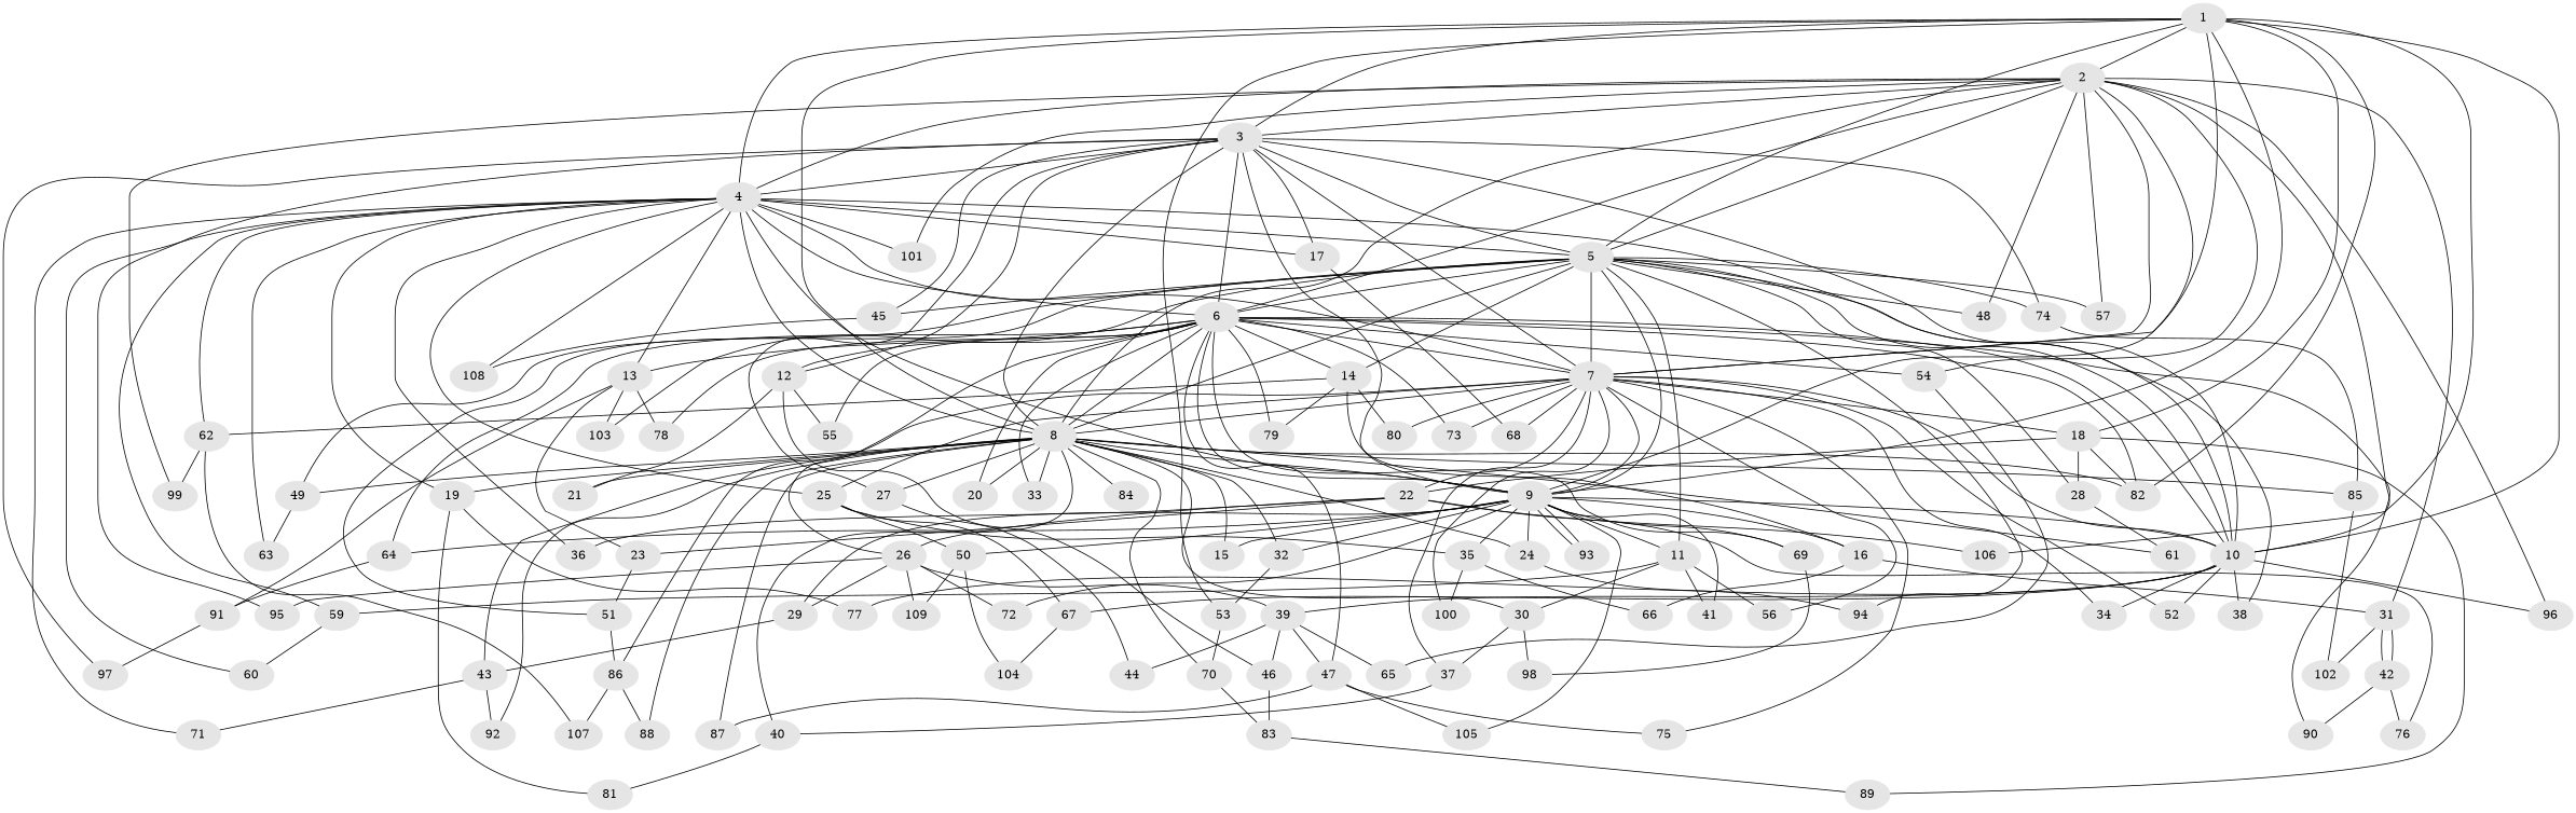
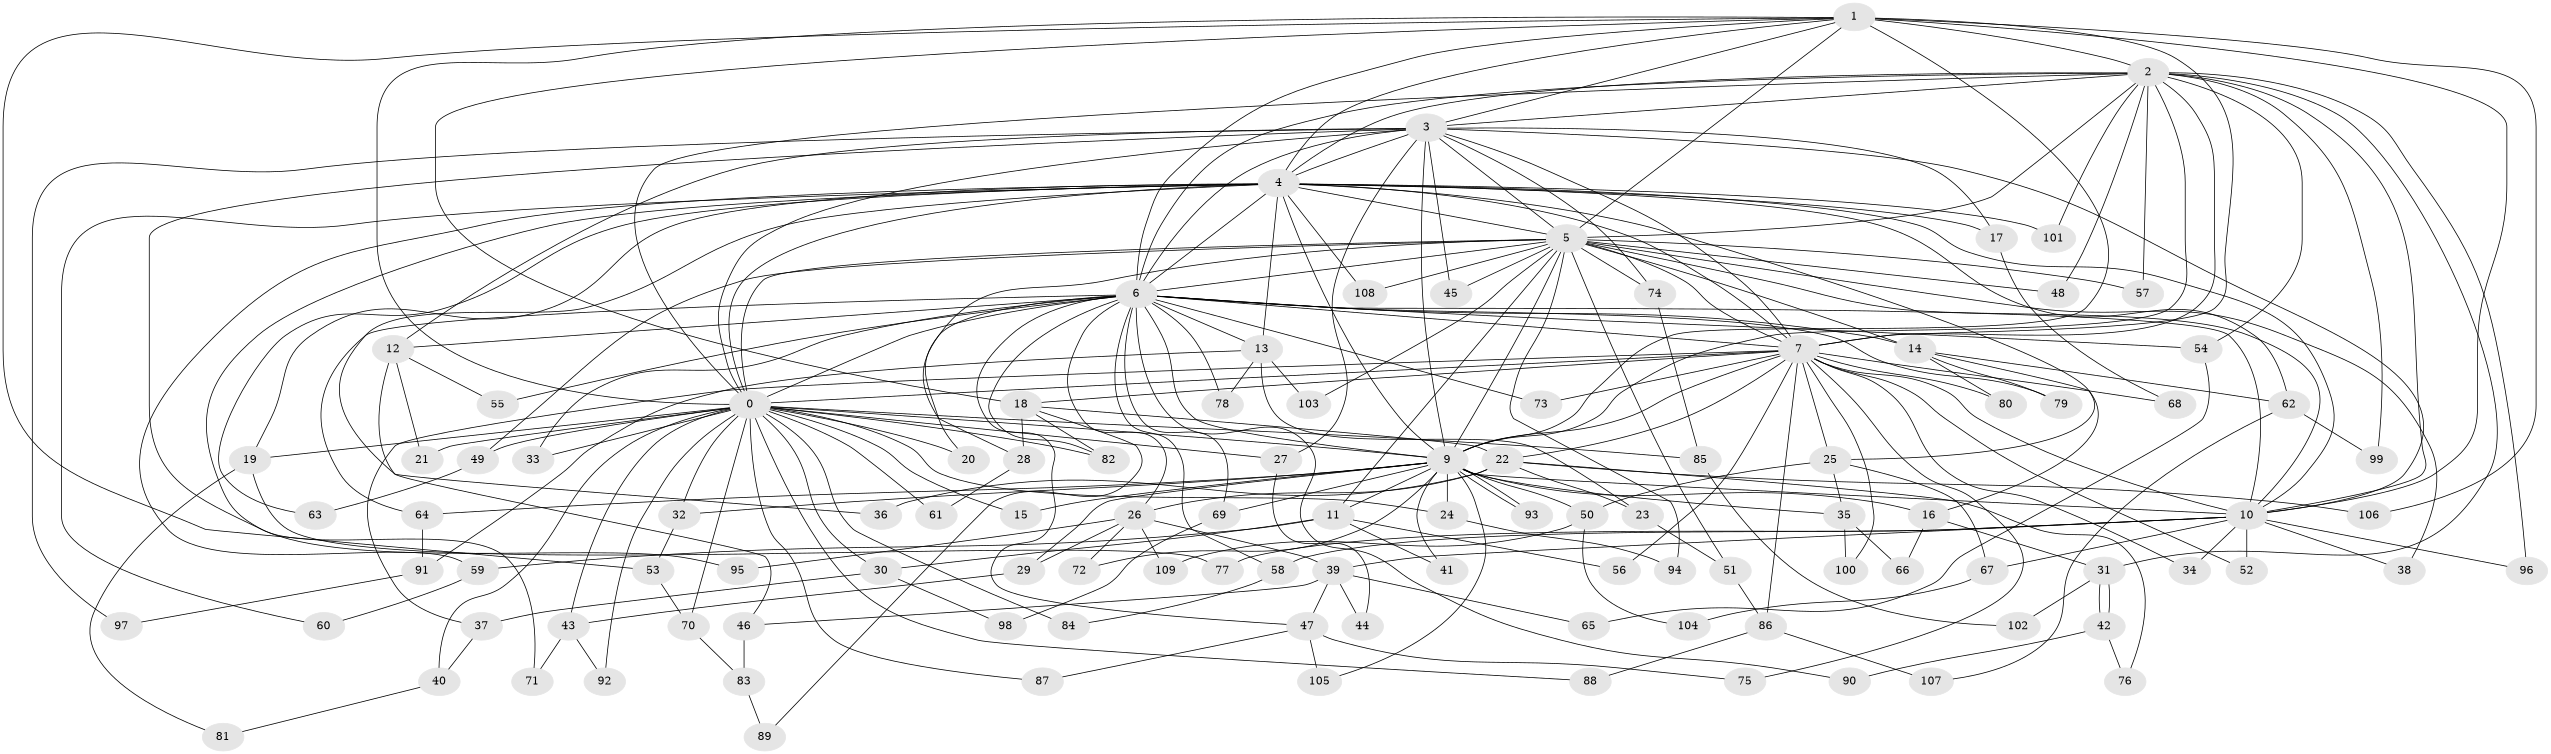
  graph {
    fontname="DejaVu Serif"
    node [color=gray90 fontname="DejaVu Serif" style=filled]
    edge [fontname="DejaVu Serif"]
    1
    2
    3
    4
    5
    6
    7
-   8
+   8 [label=0]
    9
    10
    18
    53
    106
    31
    48
    54
    57
    96
    99
    101
    12
    17
    27
    45
    74
    95
    97
    13
    19
    25
    36
    59
    60
    62
    63
    71
    108
    11
    14
    28
    38
    49
    51
    94
    103
    20
    26
    33
    47
    55
+   58
    64
    69
    73
    78
    79
    82
    90
    22
    34
    37
    52
    56
    68
    75
    80
    86
    100
    15
    21
    24
    30
    32
    40
    43
    61
    70
    84
    85
    87
    88
    92
    16
    29
    35
    41
    50
    72
    93
    105
    39
    67
    77
    89
    42
    102
    65
    46
    44
    23
    91
    81
    107
    109
    98
    76
    83
    66
    104
    1 -- 2
    1 -- 3
    1 -- 4
    1 -- 5
-   1 -- 82
+   1 -- 6
    1 -- 7
    1 -- 8
    1 -- 9
    1 -- 10
    1 -- 18
    1 -- 53
    1 -- 106
    2 -- 3
    2 -- 4
    2 -- 5
    2 -- 6
    2 -- 7
    2 -- 8
    2 -- 9
    2 -- 10
    2 -- 31
    2 -- 48
    2 -- 54
    2 -- 57
    2 -- 96
    2 -- 99
    2 -- 101
    3 -- 4
    3 -- 5
    3 -- 6
    3 -- 7
    3 -- 8
    3 -- 9
    3 -- 10
    3 -- 12
    3 -- 17
    3 -- 27
    3 -- 45
    3 -- 74
    3 -- 95
    3 -- 97
    4 -- 5
    4 -- 6
    4 -- 7
    4 -- 8
    4 -- 9
    4 -- 10
    4 -- 101
    4 -- 17
    4 -- 13
    4 -- 19
    4 -- 25
    4 -- 36
    4 -- 59
    4 -- 60
    4 -- 62
    4 -- 63
    4 -- 71
    4 -- 108
    5 -- 6
    5 -- 7
    5 -- 8
    5 -- 9
    5 -- 10
    5 -- 48
    5 -- 57
    5 -- 45
    5 -- 74
-   45 -- 108
+   5 -- 108
    5 -- 11
    5 -- 14
    5 -- 28
    5 -- 38
    5 -- 49
    5 -- 51
    5 -- 94
    5 -- 103
    6 -- 7
    6 -- 8
    6 -- 9
    6 -- 10
    6 -- 54
    6 -- 12
    6 -- 13
    6 -- 14
    6 -- 20
    6 -- 26
    6 -- 33
    6 -- 47
    6 -- 55
+   6 -- 58
    6 -- 64
    6 -- 69
    6 -- 73
    6 -- 78
    6 -- 79
    6 -- 82
    6 -- 90
    7 -- 8
    7 -- 9
    7 -- 10
    7 -- 18
    7 -- 25
    7 -- 73
    7 -- 22
    7 -- 34
    7 -- 37
    7 -- 52
    7 -- 56
    7 -- 68
    7 -- 75
    7 -- 80
    7 -- 86
    7 -- 100
    8 -- 9
    8 -- 27
    8 -- 19
    8 -- 49
    8 -- 20
    8 -- 33
    8 -- 82
    8 -- 15
    8 -- 21
    8 -- 24
    8 -- 30
    8 -- 32
    8 -- 40
    8 -- 43
    8 -- 61
    8 -- 70
    8 -- 84
    8 -- 85
    8 -- 87
    8 -- 88
    8 -- 92
    9 -- 10
    9 -- 11
    9 -- 64
    9 -- 69
    9 -- 15
    9 -- 24
    9 -- 32
    9 -- 16
    9 -- 29
    9 -- 35
    9 -- 41
    9 -- 50
    9 -- 72
    9 -- 93
    9 -- 93
    9 -- 105
    10 -- 96
    10 -- 38
+   10 -- 58
    10 -- 34
    10 -- 52
    10 -- 39
    10 -- 67
    10 -- 77
    18 -- 28
    18 -- 82
    18 -- 22
    18 -- 89
    53 -- 70
    31 -- 42
    31 -- 42
    31 -- 102
    54 -- 65
    12 -- 55
    12 -- 21
    12 -- 46
    17 -- 68
    27 -- 44
    74 -- 85
    13 -- 103
    13 -- 78
    13 -- 23
    13 -- 91
    19 -- 77
    19 -- 81
    25 -- 35
    25 -- 50
    25 -- 67
    59 -- 60
    62 -- 99
    62 -- 107
    11 -- 59
    11 -- 56
    11 -- 30
    11 -- 41
    14 -- 62
    14 -- 79
    14 -- 80
    14 -- 16
    28 -- 61
    49 -- 63
    51 -- 86
    26 -- 95
    26 -- 29
    26 -- 72
    26 -- 39
    26 -- 109
    47 -- 75
    47 -- 87
    47 -- 105
+   58 -- 84
    64 -- 91
    69 -- 98
    22 -- 106
    22 -- 36
    22 -- 26
    22 -- 23
    22 -- 76
    37 -- 40
    86 -- 88
    86 -- 107
    24 -- 94
    30 -- 37
    30 -- 98
    32 -- 53
    40 -- 81
    43 -- 71
    43 -- 92
    70 -- 83
    85 -- 102
    16 -- 31
    16 -- 66
    29 -- 43
    35 -- 100
    35 -- 66
    50 -- 109
    50 -- 104
    39 -- 47
    39 -- 65
    39 -- 46
    39 -- 44
    67 -- 104
    42 -- 90
    42 -- 76
    46 -- 83
    23 -- 51
    91 -- 97
    83 -- 89
  }
